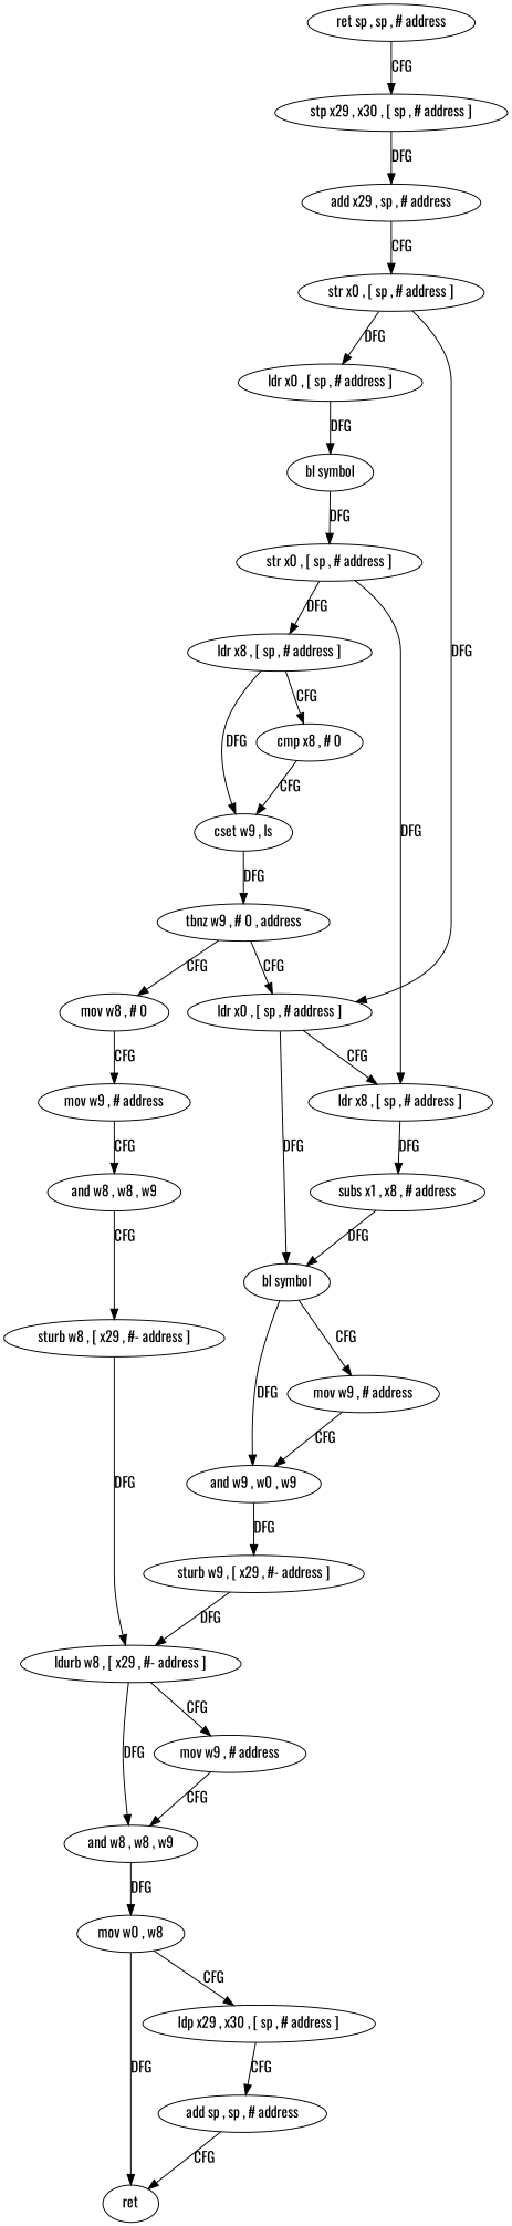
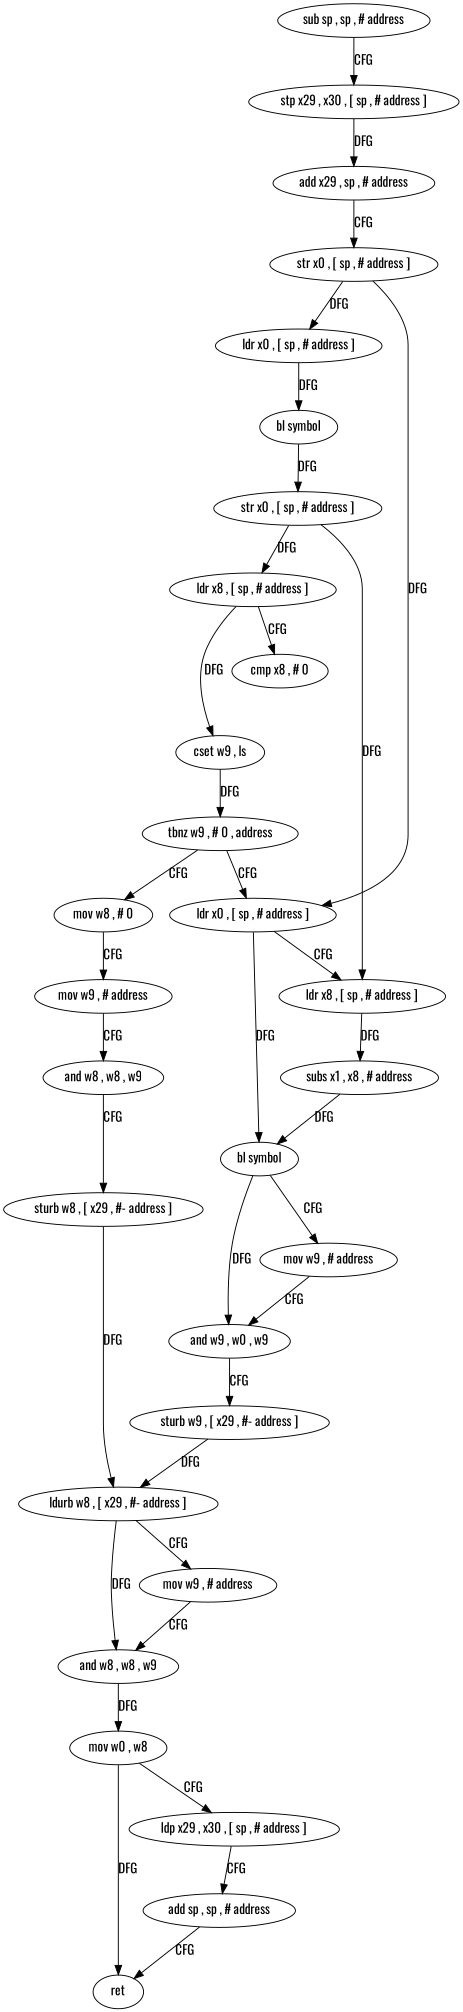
  digraph {
    fontname=Oswald
    node [fontname=Oswald]
    edge [fontname=Oswald]
-   n1 [label="ret sp , sp , # address"]
+   n1 [label="sub sp , sp , # address"]
    n2 [label="stp x29 , x30 , [ sp , # address ]"]
    n3 [label="add x29 , sp , # address"]
    n4 [label="str x0 , [ sp , # address ]"]
    n5 [label="ldr x0 , [ sp , # address ]"]
    n6 [label="ldr x0 , [ sp , # address ]"]
    n7 [label="bl symbol"]
    n8 [label="ldr x8 , [ sp , # address ]"]
    n9 [label="bl symbol"]
    n10 [label="str x0 , [ sp , # address ]"]
    n11 [label="ldr x8 , [ sp , # address ]"]
    n12 [label="cmp x8 , # 0"]
    n13 [label="cset w9 , ls"]
    n14 [label="subs x1 , x8 , # address"]
    n15 [label="tbnz w9 , # 0 , address"]
    n16 [label="mov w8 , # 0"]
    n17 [label="mov w9 , # address"]
    n18 [label="and w8 , w8 , w9"]
    n19 [label="mov w9 , # address"]
    n20 [label="and w9 , w0 , w9"]
    n21 [label="sturb w8 , [ x29 , #- address ]"]
    n22 [label="ldurb w8 , [ x29 , #- address ]"]
    n23 [label="mov w9 , # address"]
    n24 [label="and w8 , w8 , w9"]
    n25 [label="mov w0 , w8"]
    n26 [label="sturb w9 , [ x29 , #- address ]"]
    n27 [label="ldp x29 , x30 , [ sp , # address ]"]
    n28 [label=ret]
    n29 [label="add sp , sp , # address"]
    n1 -> n2 [label=CFG]
    n2 -> n3 [label=DFG]
    n3 -> n4 [label=CFG]
    n4 -> n5 [label=DFG]
    n4 -> n6 [label=DFG]
    n5 -> n7 [label=DFG]
    n6 -> n8 [label=CFG]
    n6 -> n9 [label=DFG]
    n7 -> n10 [label=DFG]
    n8 -> n14 [label=DFG]
    n9 -> n19 [label=CFG]
    n9 -> n20 [label=DFG]
    n10 -> n8 [label=DFG]
    n10 -> n11 [label=DFG]
    n11 -> n12 [label=CFG]
    n11 -> n13 [label=DFG]
-   n12 -> n13 [label=CFG]
    n13 -> n15 [label=DFG]
    n14 -> n9 [label=DFG]
    n15 -> n6 [label=CFG]
    n15 -> n16 [label=CFG]
    n16 -> n17 [label=CFG]
    n17 -> n18 [label=CFG]
    n18 -> n21 [label=CFG]
    n19 -> n20 [label=CFG]
-   n20 -> n26 [label=DFG]
+   n20 -> n26 [label=CFG]
    n21 -> n22 [label=DFG]
    n22 -> n23 [label=CFG]
    n22 -> n24 [label=DFG]
    n23 -> n24 [label=CFG]
    n24 -> n25 [label=DFG]
    n25 -> n27 [label=CFG]
    n25 -> n28 [label=DFG]
    n26 -> n22 [label=DFG]
    n27 -> n29 [label=CFG]
    n29 -> n28 [label=CFG]
  }
